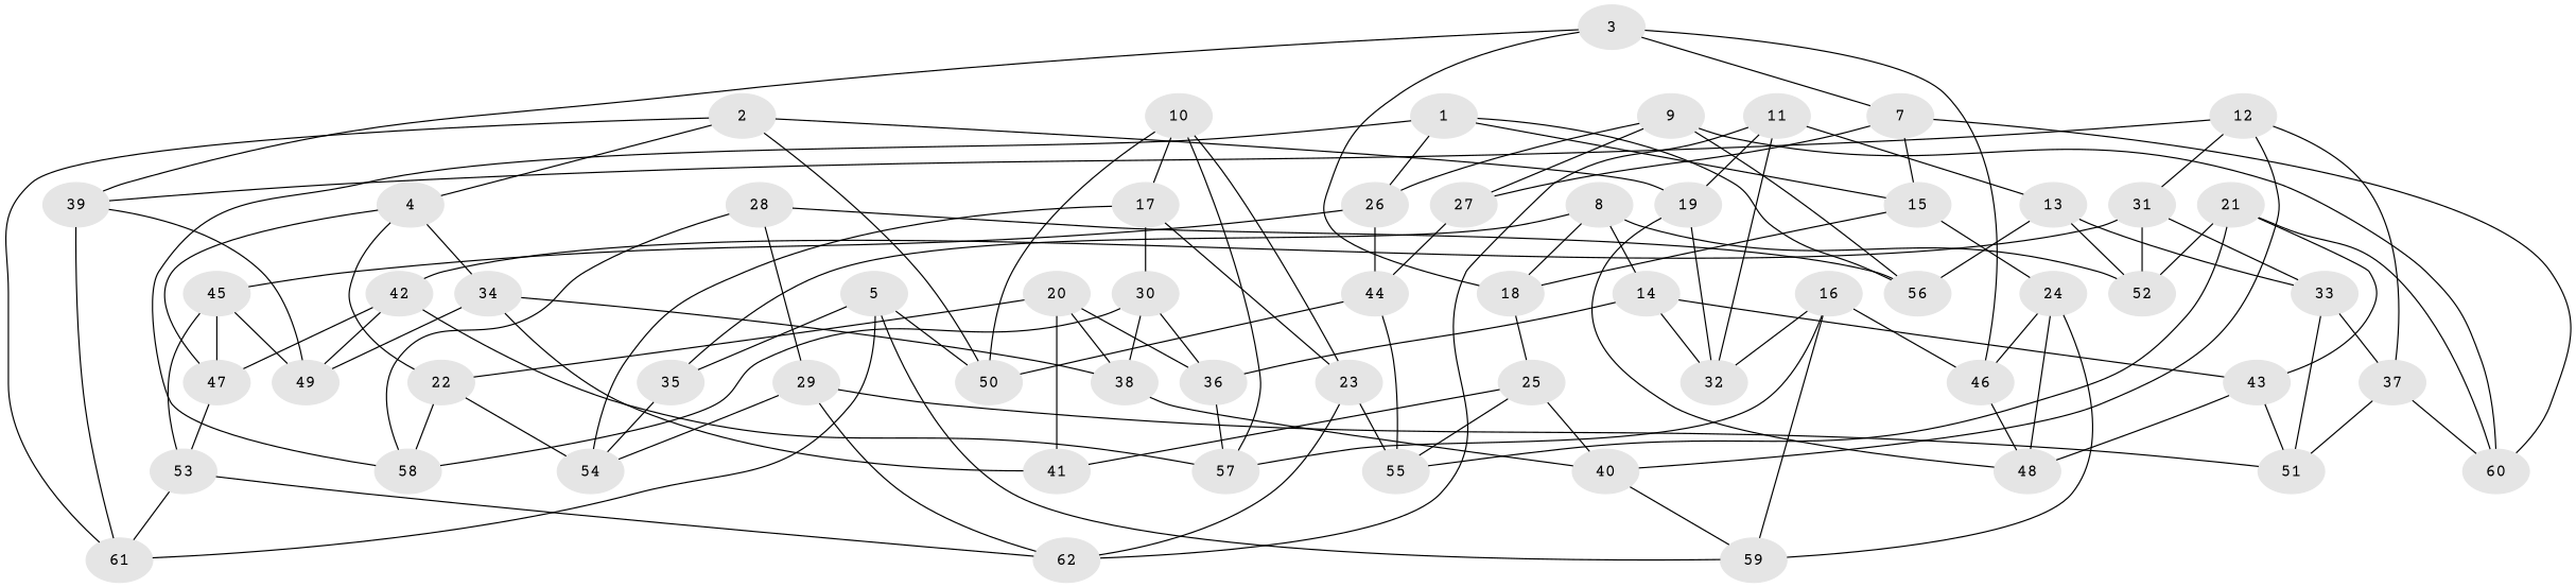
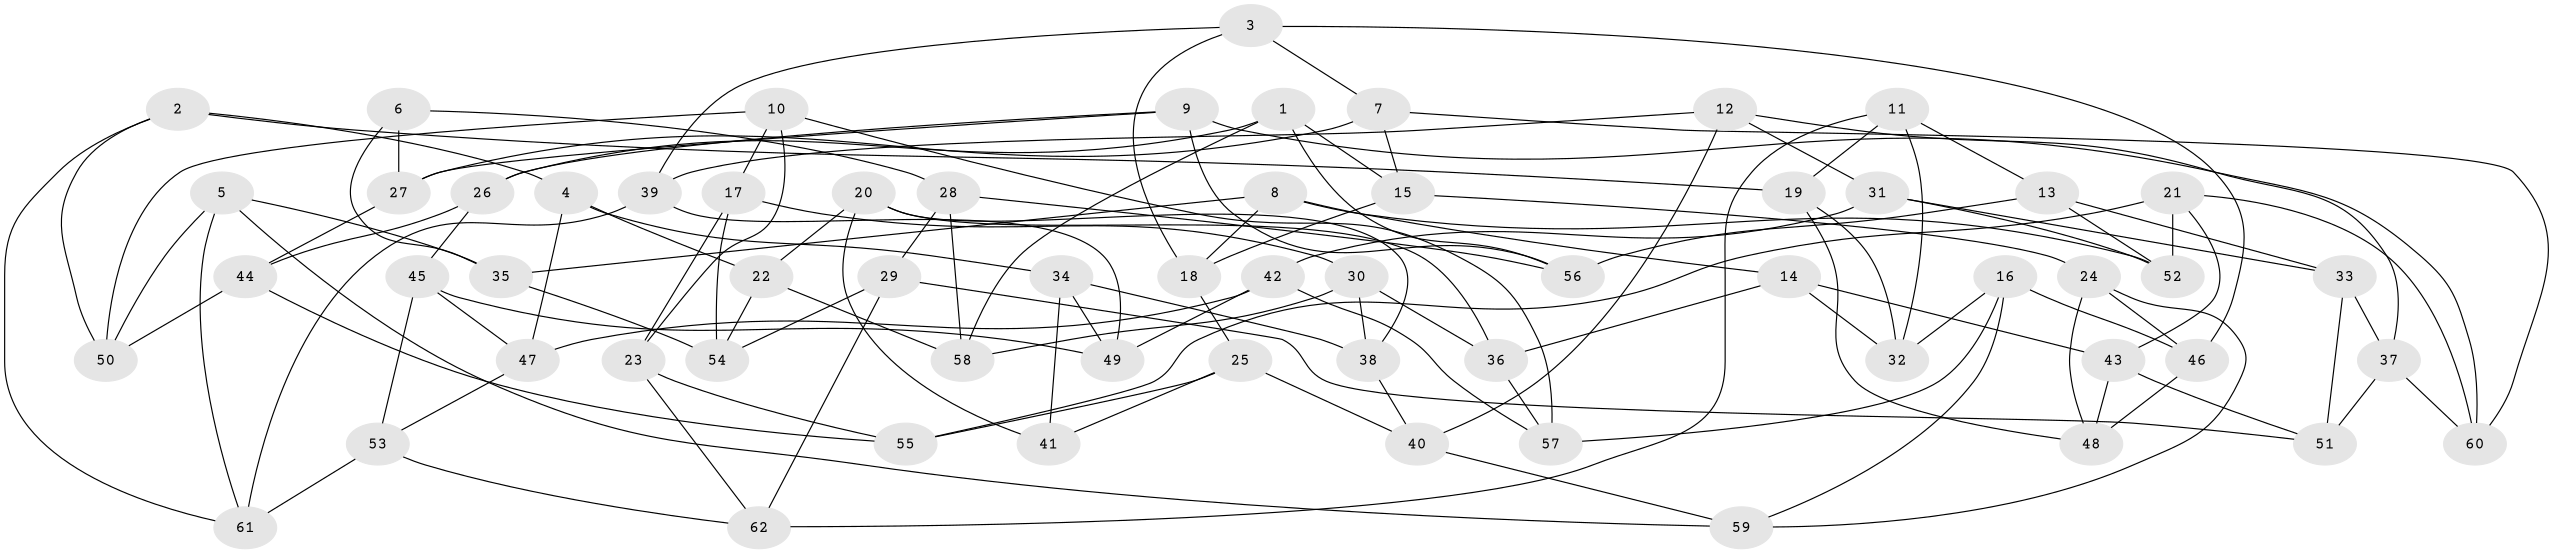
  graph {
    fontname="Courier Prime"
    node [color=gray90 fontname="Courier Prime" style=filled]
    edge [fontname="Courier Prime"]
    1
    15
    26
    56
    58
    18
    24
    44
    45
    2
    4
    19
    50
    61
    22
    34
    47
    32
    48
    3
    7
    39
    46
    27
    60
    25
    49
    54
    41
    38
    53
    5
    35
    59
+   6
    28
    29
    8
    14
    52
    36
    43
    9
    10
    17
    23
    57
    30
    62
    55
    11
    13
    33
    12
    31
    37
    40
    42
    51
    16
    20
    21
    1 -- 15
    1 -- 26
    1 -- 56
    1 -- 58
    15 -- 18
    15 -- 24
    26 -- 44
    26 -- 45
    18 -- 25
    24 -- 48
    24 -- 46
    24 -- 59
    44 -- 50
    44 -- 55
    45 -- 47
    45 -- 49
    45 -- 53
    2 -- 4
    2 -- 19
    2 -- 50
    2 -- 61
    4 -- 22
    4 -- 34
    4 -- 47
    19 -- 32
    19 -- 48
    22 -- 58
    22 -- 54
    34 -- 49
    34 -- 41
    34 -- 38
    47 -- 53
    3 -- 18
    3 -- 7
    3 -- 39
    3 -- 46
    7 -- 15
    7 -- 27
    7 -- 60
    39 -- 61
    39 -- 49
    46 -- 48
    27 -- 44
    25 -- 41
    25 -- 55
    25 -- 40
    38 -- 40
    53 -- 61
    53 -- 62
    5 -- 50
    5 -- 61
    5 -- 35
    5 -- 59
    35 -- 54
+   6 -- 27
+   6 -- 35
+   6 -- 28
    28 -- 56
    28 -- 58
    28 -- 29
    29 -- 54
    29 -- 62
    29 -- 51
    8 -- 18
    8 -- 35
    8 -- 14
    8 -- 52
    14 -- 32
    14 -- 36
    14 -- 43
    36 -- 57
    43 -- 48
    43 -- 51
    9 -- 26
    9 -- 56
    9 -- 27
    9 -- 60
    10 -- 50
    10 -- 17
    10 -- 23
    10 -- 57
    17 -- 54
    17 -- 23
    17 -- 30
    23 -- 62
    23 -- 55
    30 -- 58
    30 -- 38
    30 -- 36
    11 -- 19
    11 -- 32
    11 -- 62
    11 -- 13
    13 -- 56
    13 -- 52
    13 -- 33
    33 -- 37
    33 -- 51
    12 -- 39
    12 -- 31
    12 -- 37
    12 -- 40
    31 -- 52
    31 -- 33
    31 -- 42
    37 -- 60
    37 -- 51
    40 -- 59
    42 -- 47
    42 -- 49
    42 -- 57
    16 -- 32
    16 -- 46
    16 -- 59
    16 -- 57
    20 -- 22
    20 -- 41
    20 -- 38
    20 -- 36
    21 -- 60
    21 -- 52
    21 -- 43
    21 -- 55
  }
